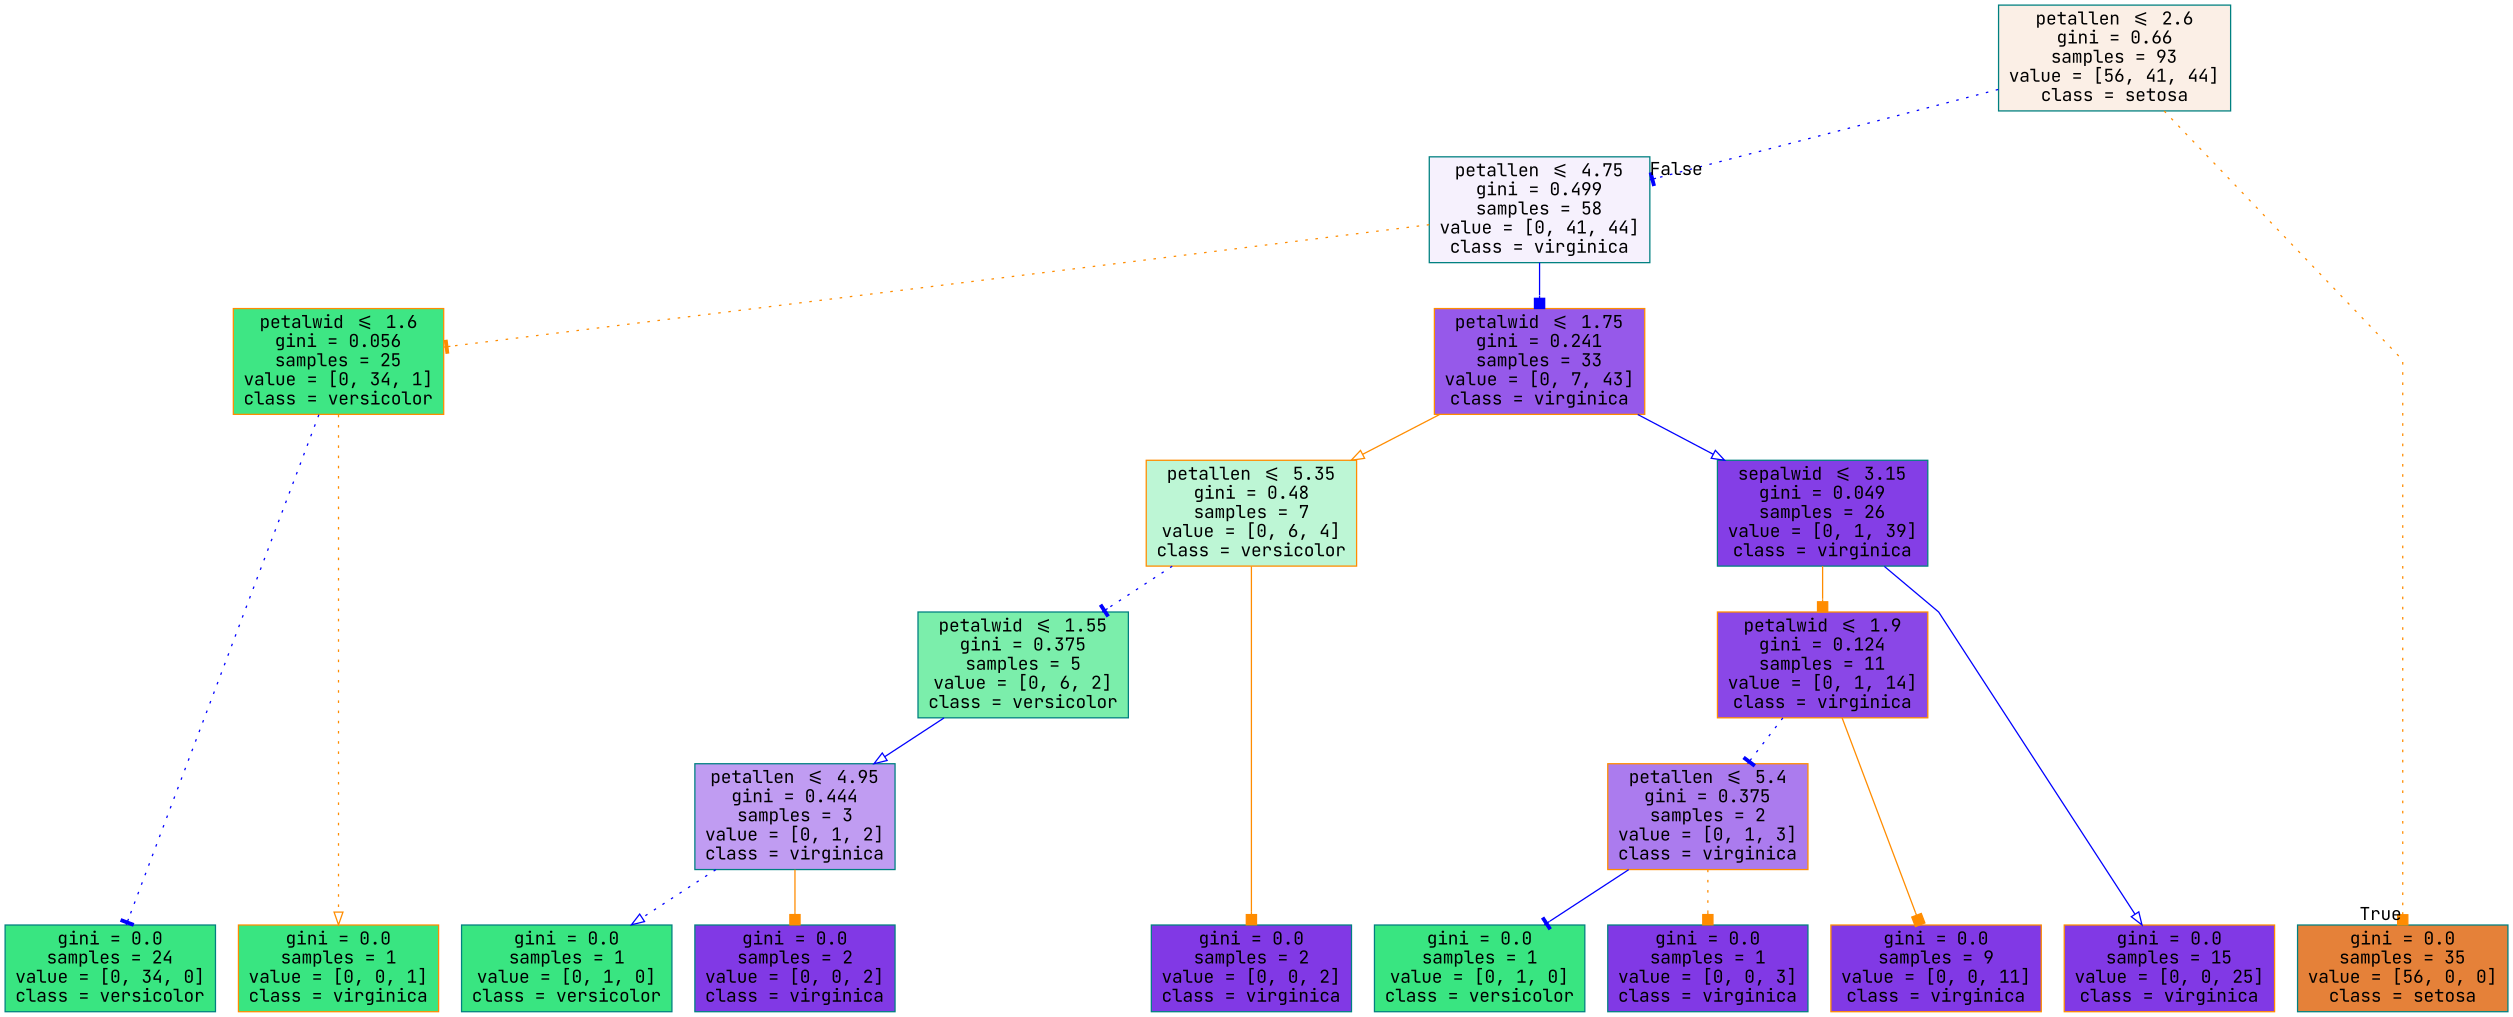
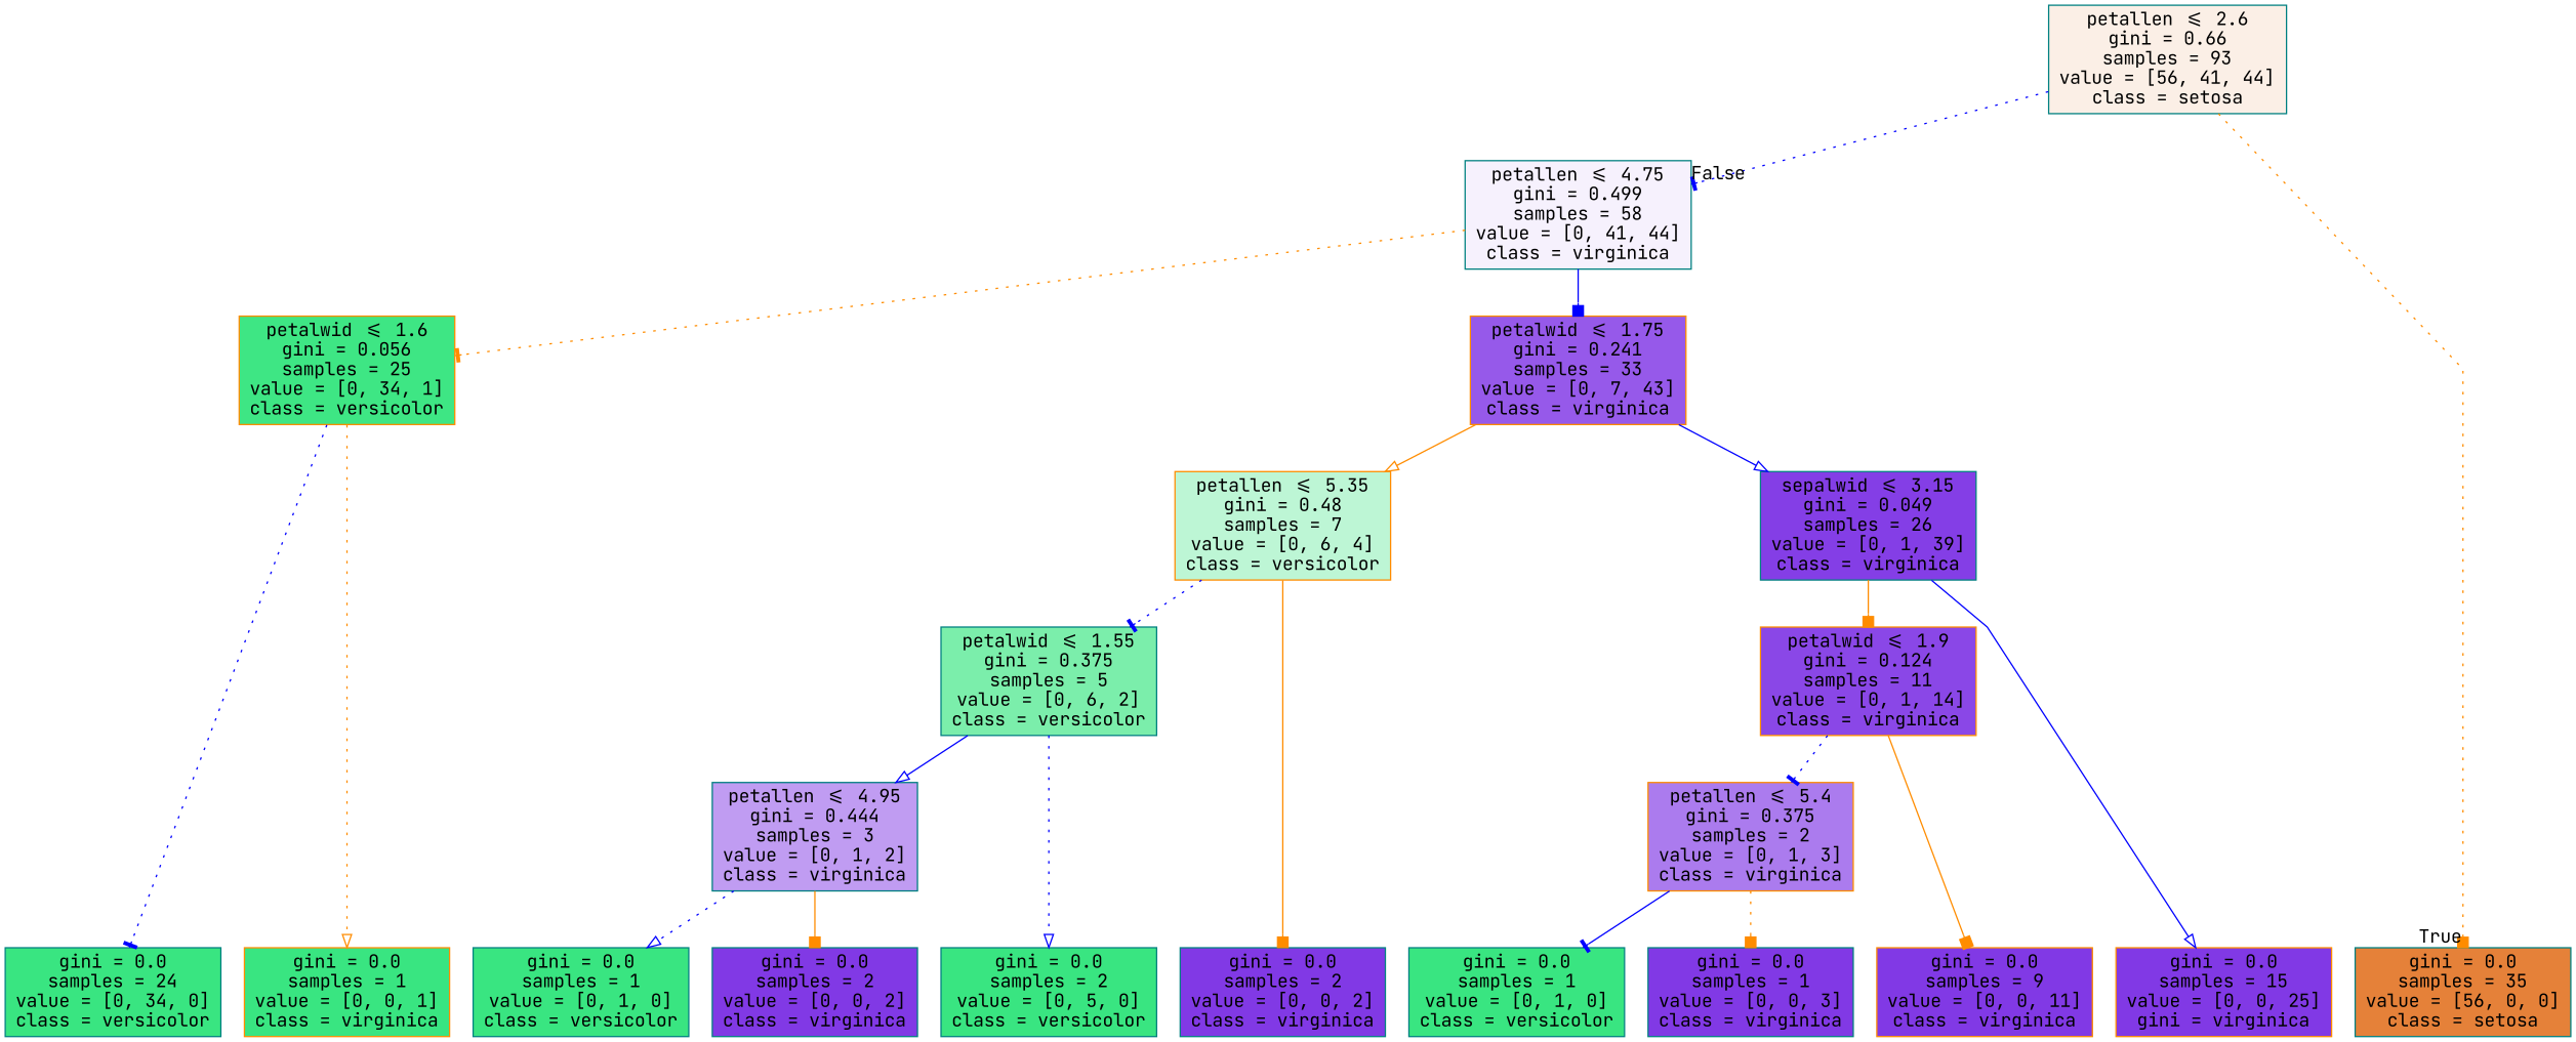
  digraph {
    fontname="JetBrains Mono"
    ranksep=equally
    splines=polyline
    node [color=teal fillcolor="#39e581ff" fontname="JetBrains Mono" shape=box style=filled]
    edge [arrowhead=box color=blue fontname="JetBrains Mono" style=dotted]
    n1 [fillcolor="#e5813920" label="petallen <= 2.6\ngini = 0.66\nsamples = 93\nvalue = [56, 41, 44]\nclass = setosa"]
    n2 [fillcolor="#8139e511" label="petallen <= 4.75\ngini = 0.499\nsamples = 58\nvalue = [0, 41, 44]\nclass = virginica"]
    n3 [color=darkorange fillcolor="#39e581f8" label="petalwid <= 1.6\ngini = 0.056\nsamples = 25\nvalue = [0, 34, 1]\nclass = versicolor"]
    n4 [color=darkorange fillcolor="#8139e5d5" label="petalwid <= 1.75\ngini = 0.241\nsamples = 33\nvalue = [0, 7, 43]\nclass = virginica"]
    n5 [color=darkorange fillcolor="#39e58155" label="petallen <= 5.35\ngini = 0.48\nsamples = 7\nvalue = [0, 6, 4]\nclass = versicolor"]
    n6 [fillcolor="#8139e5f8" label="sepalwid <= 3.15\ngini = 0.049\nsamples = 26\nvalue = [0, 1, 39]\nclass = virginica"]
    n7 [fillcolor="#39e581aa" label="petalwid <= 1.55\ngini = 0.375\nsamples = 5\nvalue = [0, 6, 2]\nclass = versicolor"]
    n8 [color=darkorange fillcolor="#8139e5ed" label="petalwid <= 1.9\ngini = 0.124\nsamples = 11\nvalue = [0, 1, 14]\nclass = virginica"]
    n9 [fillcolor="#8139e57f" label="petallen <= 4.95\ngini = 0.444\nsamples = 3\nvalue = [0, 1, 2]\nclass = virginica"]
    n10 [color=darkorange fillcolor="#8139e5aa" label="petallen <= 5.4\ngini = 0.375\nsamples = 2\nvalue = [0, 1, 3]\nclass = virginica"]
    n11 [fillcolor="#e58139ff" label="gini = 0.0\nsamples = 35\nvalue = [56, 0, 0]\nclass = setosa"]
    n12 [label="gini = 0.0\nsamples = 24\nvalue = [0, 34, 0]\nclass = versicolor"]
    n13 [color=darkorange label="gini = 0.0\nsamples = 1\nvalue = [0, 0, 1]\nclass = virginica"]
    n14 [label="gini = 0.0\nsamples = 1\nvalue = [0, 1, 0]\nclass = versicolor"]
    n15 [fillcolor="#8139e5ff" label="gini = 0.0\nsamples = 2\nvalue = [0, 0, 2]\nclass = virginica"]
+   n16 [label="gini = 0.0\nsamples = 2\nvalue = [0, 5, 0]\nclass = versicolor"]
    n17 [fillcolor="#8139e5ff" label="gini = 0.0\nsamples = 2\nvalue = [0, 0, 2]\nclass = virginica"]
-   n18 [color=darkorange fillcolor="#8139e5ff" label="gini = 0.0\nsamples = 15\nvalue = [0, 0, 25]\nclass = virginica"]
+   n18 [color=darkorange fillcolor="#8139e5ff" label="gini = 0.0\nsamples = 15\nvalue = [0, 0, 25]\ngini = virginica"]
    n19 [label="gini = 0.0\nsamples = 1\nvalue = [0, 1, 0]\nclass = versicolor"]
    n20 [fillcolor="#8139e5ff" label="gini = 0.0\nsamples = 1\nvalue = [0, 0, 3]\nclass = virginica"]
    n21 [color=darkorange fillcolor="#8139e5ff" label="gini = 0.0\nsamples = 9\nvalue = [0, 0, 11]\nclass = virginica"]
    subgraph sub_1 {
      rank=same
      n1
    }
    subgraph sub_2 {
      rank=same
      n2
    }
    subgraph sub_3 {
      rank=same
      n3
      n4
    }
    subgraph sub_4 {
      rank=same
      n5
      n6
    }
    subgraph sub_5 {
      rank=same
      n7
      n8
    }
    subgraph sub_6 {
      rank=same
      n9
      n10
    }
    subgraph sub_7 {
      rank=same
      n11
      n12
      n13
      n14
      n15
+     n16
      n17
      n18
      n19
      n20
      n21
    }
    n1 -> n2 [arrowhead=tee headlabel=False labelangle=-45 labeldistance=2.5]
    n1 -> n11 [color=darkorange headlabel=True labelangle=45 labeldistance=2.5]
    n2 -> n3 [arrowhead=tee color=darkorange]
    n2 -> n4 [style=solid]
    n3 -> n12 [arrowhead=tee]
    n3 -> n13 [arrowhead=onormal color=darkorange]
    n4 -> n5 [arrowhead=onormal color=darkorange style=solid]
    n4 -> n6 [arrowhead=onormal style=solid]
    n5 -> n7 [arrowhead=tee]
    n5 -> n17 [color=darkorange style=solid]
    n6 -> n8 [color=darkorange style=solid]
    n6 -> n18 [arrowhead=onormal style=solid]
    n7 -> n9 [arrowhead=onormal style=solid]
+   n7 -> n16 [arrowhead=onormal]
    n8 -> n10 [arrowhead=tee]
    n8 -> n21 [color=darkorange style=solid]
    n9 -> n14 [arrowhead=onormal]
    n9 -> n15 [color=darkorange style=solid]
    n10 -> n19 [arrowhead=tee style=solid]
    n10 -> n20 [color=darkorange]
  }
